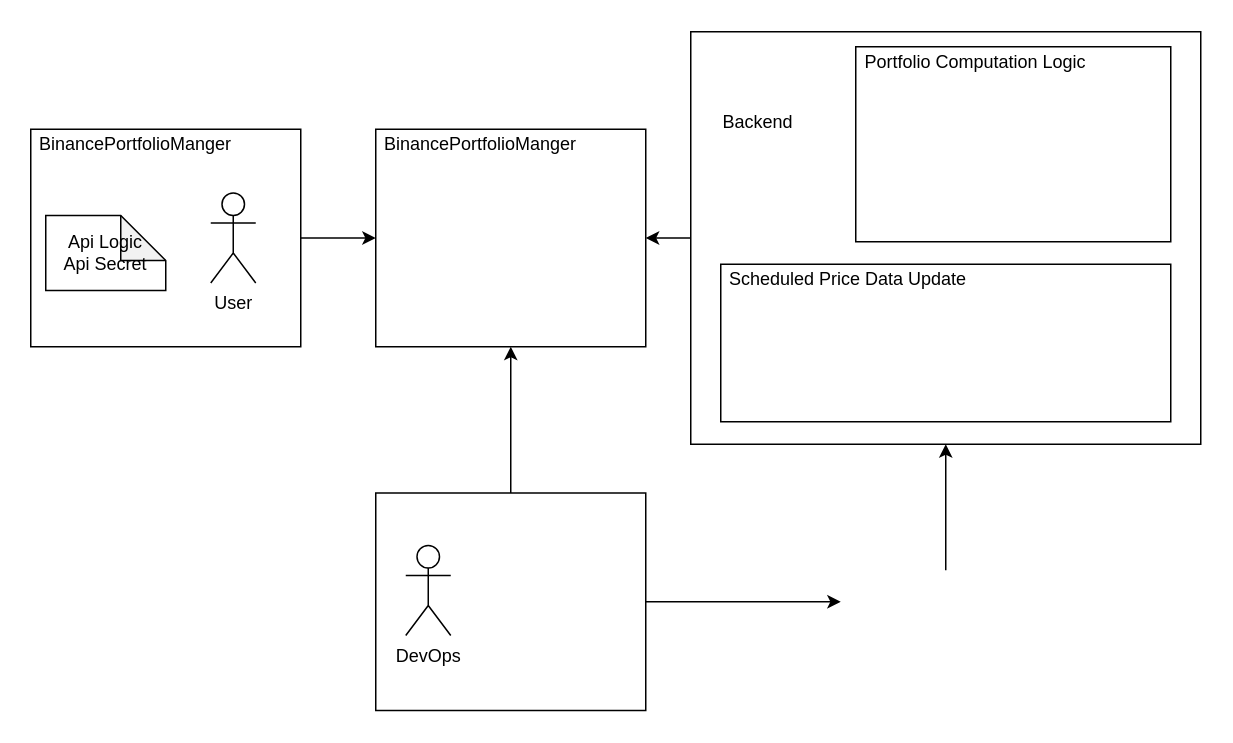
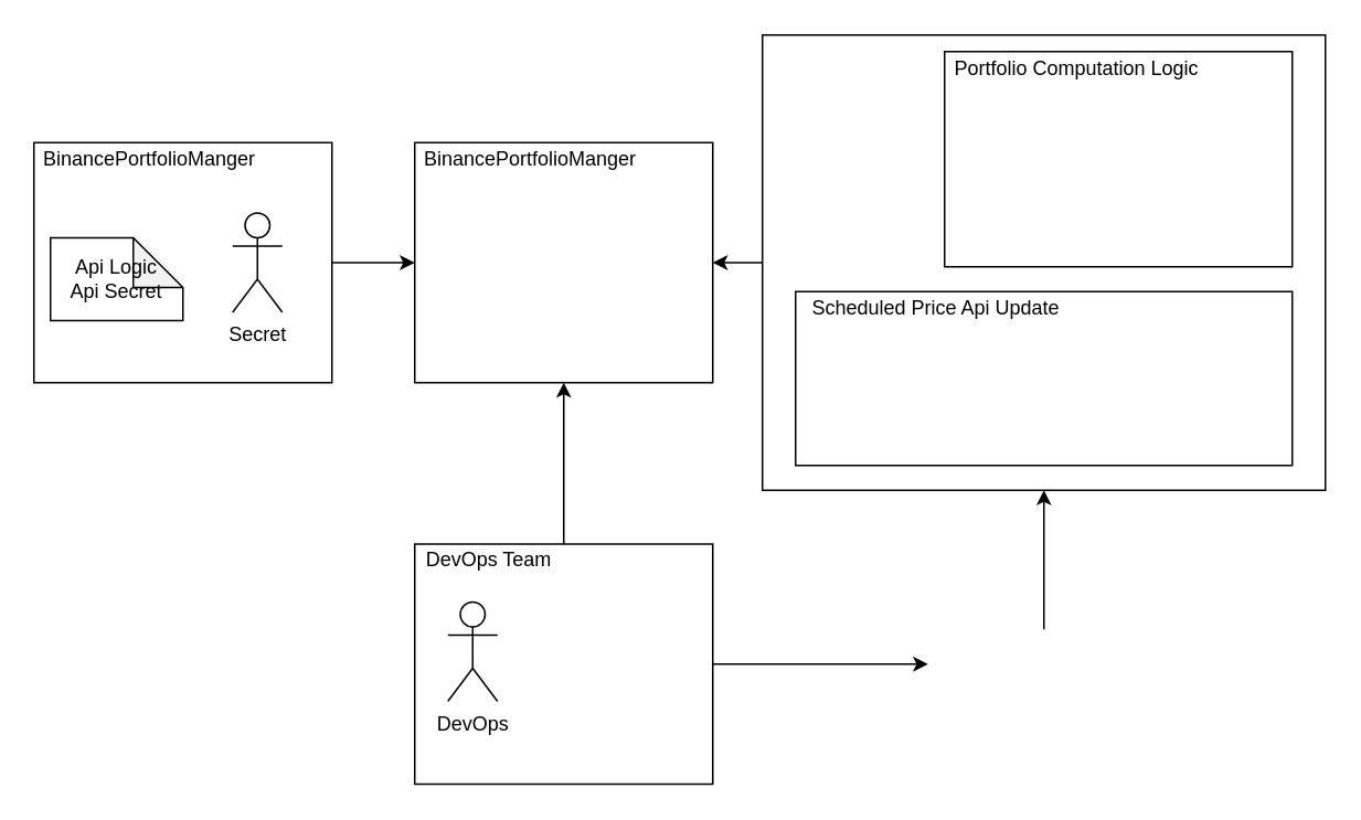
  <mxCell id="0" />
  <mxCell id="1" parent="0" />
  <mxCell id="2" style="edgeStyle=orthogonalEdgeStyle;rounded=0;orthogonalLoop=1;jettySize=auto;html=1;entryX=1;entryY=0.5;entryDx=0;entryDy=0;" edge="1" parent="1" source="3" target="8"><mxGeometry relative="1" as="geometry" /></mxCell>
  <mxCell id="3" value="" style="rounded=0;whiteSpace=wrap;html=1;" vertex="1" parent="1"><mxGeometry x="460" y="20.5" width="340" height="275" as="geometry" /></mxCell>
  <mxCell id="4" value="" style="rounded=0;whiteSpace=wrap;html=1;" vertex="1" parent="1"><mxGeometry x="480" y="175.5" width="300" height="105" as="geometry" /></mxCell>
  <mxCell id="5" value="" style="rounded=0;whiteSpace=wrap;html=1;" vertex="1" parent="1"><mxGeometry x="570" y="30.5" width="210" height="130" as="geometry" /></mxCell>
  <mxCell id="6" style="edgeStyle=orthogonalEdgeStyle;rounded=0;orthogonalLoop=1;jettySize=auto;html=1;entryX=0;entryY=0.5;entryDx=0;entryDy=0;" edge="1" parent="1" source="7" target="8"><mxGeometry relative="1" as="geometry" /></mxCell>
  <mxCell id="7" value="" style="rounded=0;whiteSpace=wrap;html=1;" vertex="1" parent="1"><mxGeometry x="20" y="85.5" width="180" height="145" as="geometry" /></mxCell>
  <mxCell id="8" value="" style="rounded=0;whiteSpace=wrap;html=1;" vertex="1" parent="1"><mxGeometry x="250" y="85.5" width="180" height="145" as="geometry" /></mxCell>
  <mxCell id="9" value="" style="shape=image;verticalLabelPosition=bottom;labelBackgroundColor=#ffffff;verticalAlign=top;aspect=fixed;imageAspect=0;image=https://cryptologos.cc/logos/binance-coin-bnb-logo.png;" vertex="1" parent="1"><mxGeometry x="60" y="118" width="60" height="60" as="geometry" /></mxCell>
  <mxCell id="10" value="" style="shape=image;verticalLabelPosition=bottom;labelBackgroundColor=#ffffff;verticalAlign=top;aspect=fixed;imageAspect=0;image=https://github.githubassets.com/images/modules/logos_page/GitHub-Mark.png;" vertex="1" parent="1"><mxGeometry x="353" y="158" width="60" height="60" as="geometry" /></mxCell>
- <mxCell id="11" value="User" style="shape=umlActor;verticalLabelPosition=bottom;verticalAlign=top;html=1;outlineConnect=0;" vertex="1" parent="1"><mxGeometry x="140" y="128" width="30" height="60" as="geometry" /></mxCell>
+ <mxCell id="11" value="Secret" style="shape=umlActor;verticalLabelPosition=bottom;verticalAlign=top;html=1;outlineConnect=0;" vertex="1" parent="1"><mxGeometry x="140" y="128" width="30" height="60" as="geometry" /></mxCell>
  <mxCell id="12" value="Api Logic&lt;br&gt;Api Secret" style="shape=note;whiteSpace=wrap;html=1;backgroundOutline=1;darkOpacity=0.05;" vertex="1" parent="1"><mxGeometry x="30" y="143" width="80" height="50" as="geometry" /></mxCell>
  <mxCell id="13" value="BinancePortfolioManger" style="text;html=1;strokeColor=none;fillColor=none;align=center;verticalAlign=middle;whiteSpace=wrap;rounded=0;" vertex="1" parent="1"><mxGeometry x="250" y="85.5" width="140" height="20" as="geometry" /></mxCell>
  <mxCell id="14" value="BinancePortfolioManger" style="text;html=1;strokeColor=none;fillColor=none;align=center;verticalAlign=middle;whiteSpace=wrap;rounded=0;" vertex="1" parent="1"><mxGeometry x="20" y="85.5" width="140" height="20" as="geometry" /></mxCell>
  <mxCell id="15" value="" style="shape=image;verticalLabelPosition=bottom;labelBackgroundColor=#ffffff;verticalAlign=top;aspect=fixed;imageAspect=0;image=https://vectorlogoseek.com/wp-content/uploads/2019/04/axios-vector-logo.png;" vertex="1" parent="1"><mxGeometry x="270" y="168.5" width="70.17" height="39" as="geometry" /></mxCell>
  <mxCell id="16" value="Portfolio Computation Logic" style="text;html=1;strokeColor=none;fillColor=none;align=center;verticalAlign=middle;whiteSpace=wrap;rounded=0;" vertex="1" parent="1"><mxGeometry x="570" y="30.5" width="160" height="20" as="geometry" /></mxCell>
  <mxCell id="17" value="" style="shape=image;verticalLabelPosition=bottom;labelBackgroundColor=#ffffff;verticalAlign=top;aspect=fixed;imageAspect=0;image=https://upload.wikimedia.org/wikipedia/commons/thumb/9/93/Amazon_Web_Services_Logo.svg/1200px-Amazon_Web_Services_Logo.svg.png;" vertex="1" parent="1"><mxGeometry x="470" y="30.5" width="66.88" height="40" as="geometry" /></mxCell>
  <mxCell id="18" value="" style="shape=image;verticalLabelPosition=bottom;labelBackgroundColor=#ffffff;verticalAlign=top;aspect=fixed;imageAspect=0;image=https://cryptologos.cc/logos/binance-coin-bnb-logo.png;" vertex="1" parent="1"><mxGeometry x="600" y="207.07" width="60" height="60" as="geometry" /></mxCell>
- <mxCell id="19" value="Scheduled Price Data Update" style="text;html=1;strokeColor=none;fillColor=none;align=center;verticalAlign=middle;whiteSpace=wrap;rounded=0;" vertex="1" parent="1"><mxGeometry x="480" y="175.5" width="170" height="20" as="geometry" /></mxCell>
+ <mxCell id="19" value="Scheduled Price Api Update" style="text;html=1;strokeColor=none;fillColor=none;align=center;verticalAlign=middle;whiteSpace=wrap;rounded=0;" vertex="1" parent="1"><mxGeometry x="480" y="175.5" width="170" height="20" as="geometry" /></mxCell>
  <mxCell id="20" style="edgeStyle=orthogonalEdgeStyle;rounded=0;orthogonalLoop=1;jettySize=auto;html=1;" edge="1" parent="1" source="22" target="28"><mxGeometry relative="1" as="geometry" /></mxCell>
  <mxCell id="21" style="edgeStyle=orthogonalEdgeStyle;rounded=0;orthogonalLoop=1;jettySize=auto;html=1;entryX=0.5;entryY=1;entryDx=0;entryDy=0;" edge="1" parent="1" source="22" target="8"><mxGeometry relative="1" as="geometry" /></mxCell>
  <mxCell id="22" value="" style="rounded=0;whiteSpace=wrap;html=1;" vertex="1" parent="1"><mxGeometry x="250" y="328" width="180" height="145" as="geometry" /></mxCell>
  <mxCell id="23" value="DevOps" style="shape=umlActor;verticalLabelPosition=bottom;verticalAlign=top;html=1;outlineConnect=0;" vertex="1" parent="1"><mxGeometry x="270" y="363" width="30" height="60" as="geometry" /></mxCell>
+ <mxCell id="24" value="DevOps Team" style="text;html=1;strokeColor=none;fillColor=none;align=center;verticalAlign=middle;whiteSpace=wrap;rounded=0;" vertex="1" parent="1"><mxGeometry x="250" y="328" width="90" height="20" as="geometry" /></mxCell>
  <mxCell id="25" value="" style="shape=image;verticalLabelPosition=bottom;labelBackgroundColor=#ffffff;verticalAlign=top;aspect=fixed;imageAspect=0;image=https://user-images.githubusercontent.com/674621/71187801-14e60a80-2280-11ea-94c9-e56576f76baf.png;" vertex="1" parent="1"><mxGeometry x="345.08" y="363" width="50" height="50" as="geometry" /></mxCell>
  <mxCell id="26" value="" style="shape=image;verticalLabelPosition=bottom;labelBackgroundColor=#ffffff;verticalAlign=top;aspect=fixed;imageAspect=0;image=https://education.github.com/assets/pack/logo-ghdesktop-40ea908c1b55fd3e6356874e76bca24d5d0877001f4fdff29f34c02eacc35a9e.jpg;" vertex="1" parent="1"><mxGeometry x="320.49" y="421.5" width="99.19" height="33" as="geometry" /></mxCell>
  <mxCell id="27" style="edgeStyle=orthogonalEdgeStyle;rounded=0;orthogonalLoop=1;jettySize=auto;html=1;entryX=0.5;entryY=1;entryDx=0;entryDy=0;" edge="1" parent="1" source="28" target="3"><mxGeometry relative="1" as="geometry" /></mxCell>
  <mxCell id="28" value="" style="shape=image;verticalLabelPosition=bottom;labelBackgroundColor=#ffffff;verticalAlign=top;aspect=fixed;imageAspect=0;image=https://miro.medium.com/max/5274/1*CuALG7dV2rLky1sapJbnUQ.png;" vertex="1" parent="1"><mxGeometry x="560" y="379.5" width="140" height="42" as="geometry" /></mxCell>
  <mxCell id="29" value="" style="shape=image;verticalLabelPosition=bottom;labelBackgroundColor=#ffffff;verticalAlign=top;aspect=fixed;imageAspect=0;image=https://files.realpython.com/media/aws-lambda-api-gateway-python-logos.a12cf4dc33bf.png;" vertex="1" parent="1"><mxGeometry x="596.79" y="50.5" width="156.42" height="108.5" as="geometry" /></mxCell>
  <mxCell id="30" value="" style="shape=image;verticalLabelPosition=bottom;labelBackgroundColor=#ffffff;verticalAlign=top;aspect=fixed;imageAspect=0;image=https://soluttoconsulting.com/wp-content/uploads/2020/08/01-vuejs.jpg;" vertex="1" parent="1"><mxGeometry x="262.87" y="108" width="144.44" height="50" as="geometry" /></mxCell>
  <mxCell id="31" value="" style="shape=image;verticalLabelPosition=bottom;labelBackgroundColor=#ffffff;verticalAlign=top;aspect=fixed;imageAspect=0;image=https://blog.entersoftsecurity.com/wp-content/uploads/2019/11/s3.png;" vertex="1" parent="1"><mxGeometry x="680" y="207.07" width="80.1" height="60" as="geometry" /></mxCell>
  <mxCell id="32" value="" style="shape=image;verticalLabelPosition=bottom;labelBackgroundColor=#ffffff;verticalAlign=top;aspect=fixed;imageAspect=0;image=https://blog.knoldus.com/wp-content/uploads/2018/02/aws-lambda.png;" vertex="1" parent="1"><mxGeometry x="490" y="207.07" width="91.42" height="69.37" as="geometry" /></mxCell>
- <mxCell id="33" value="Backend" style="text;html=1;strokeColor=none;fillColor=none;align=center;verticalAlign=middle;whiteSpace=wrap;rounded=0;" vertex="1" parent="1"><mxGeometry x="460" y="70.5" width="90" height="20" as="geometry" /></mxCell>
